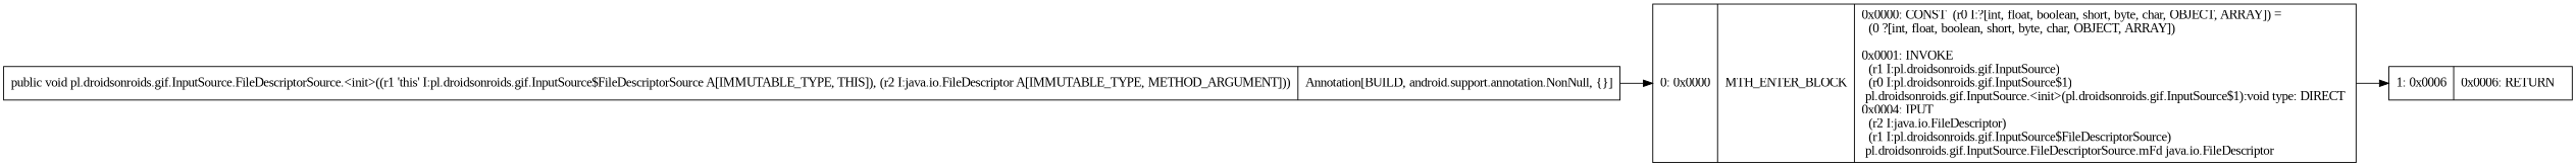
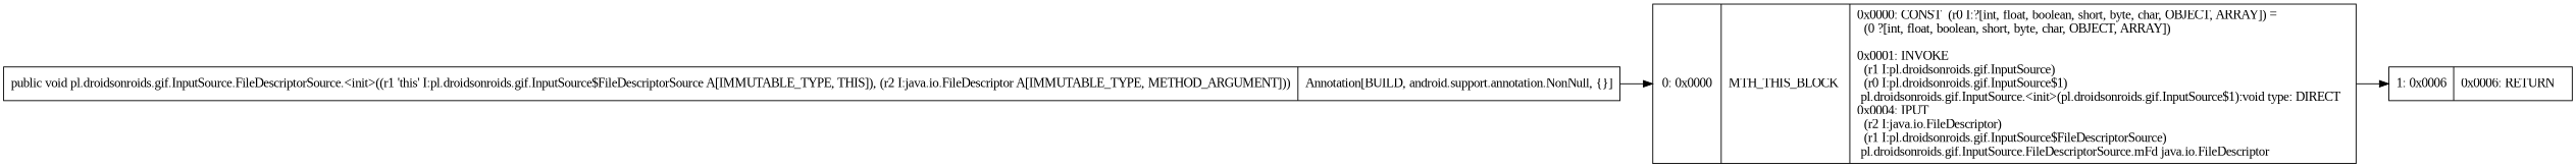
  digraph {
    rankdir=LR
    fontname="Liberation Serif"
    node [shape=record fontname="Liberation Serif"]
    edge [fontname="Liberation Serif"]
-   n1 [label="{0\:\ 0x0000|MTH_ENTER_BLOCK\l|0x0000: CONST  (r0 I:?[int, float, boolean, short, byte, char, OBJECT, ARRAY]) = \l  (0 ?[int, float, boolean, short, byte, char, OBJECT, ARRAY])\l \l0x0001: INVOKE  \l  (r1 I:pl.droidsonroids.gif.InputSource)\l  (r0 I:pl.droidsonroids.gif.InputSource$1)\l pl.droidsonroids.gif.InputSource.\<init\>(pl.droidsonroids.gif.InputSource$1):void type: DIRECT \l0x0004: IPUT  \l  (r2 I:java.io.FileDescriptor)\l  (r1 I:pl.droidsonroids.gif.InputSource$FileDescriptorSource)\l pl.droidsonroids.gif.InputSource.FileDescriptorSource.mFd java.io.FileDescriptor \l}"]
+   n1 [label="{0\:\ 0x0000|MTH_THIS_BLOCK\l|0x0000: CONST  (r0 I:?[int, float, boolean, short, byte, char, OBJECT, ARRAY]) = \l  (0 ?[int, float, boolean, short, byte, char, OBJECT, ARRAY])\l \l0x0001: INVOKE  \l  (r1 I:pl.droidsonroids.gif.InputSource)\l  (r0 I:pl.droidsonroids.gif.InputSource$1)\l pl.droidsonroids.gif.InputSource.\<init\>(pl.droidsonroids.gif.InputSource$1):void type: DIRECT \l0x0004: IPUT  \l  (r2 I:java.io.FileDescriptor)\l  (r1 I:pl.droidsonroids.gif.InputSource$FileDescriptorSource)\l pl.droidsonroids.gif.InputSource.FileDescriptorSource.mFd java.io.FileDescriptor \l}"]
    n2 [label="{1\:\ 0x0006|0x0006: RETURN   \l}"]
    n3 [label="{public void pl.droidsonroids.gif.InputSource.FileDescriptorSource.\<init\>((r1 'this' I:pl.droidsonroids.gif.InputSource$FileDescriptorSource A[IMMUTABLE_TYPE, THIS]), (r2 I:java.io.FileDescriptor A[IMMUTABLE_TYPE, METHOD_ARGUMENT]))  | Annotation[BUILD, android.support.annotation.NonNull, \{\}]\l}"]
    n1 -> n2
    n3 -> n1
  }
